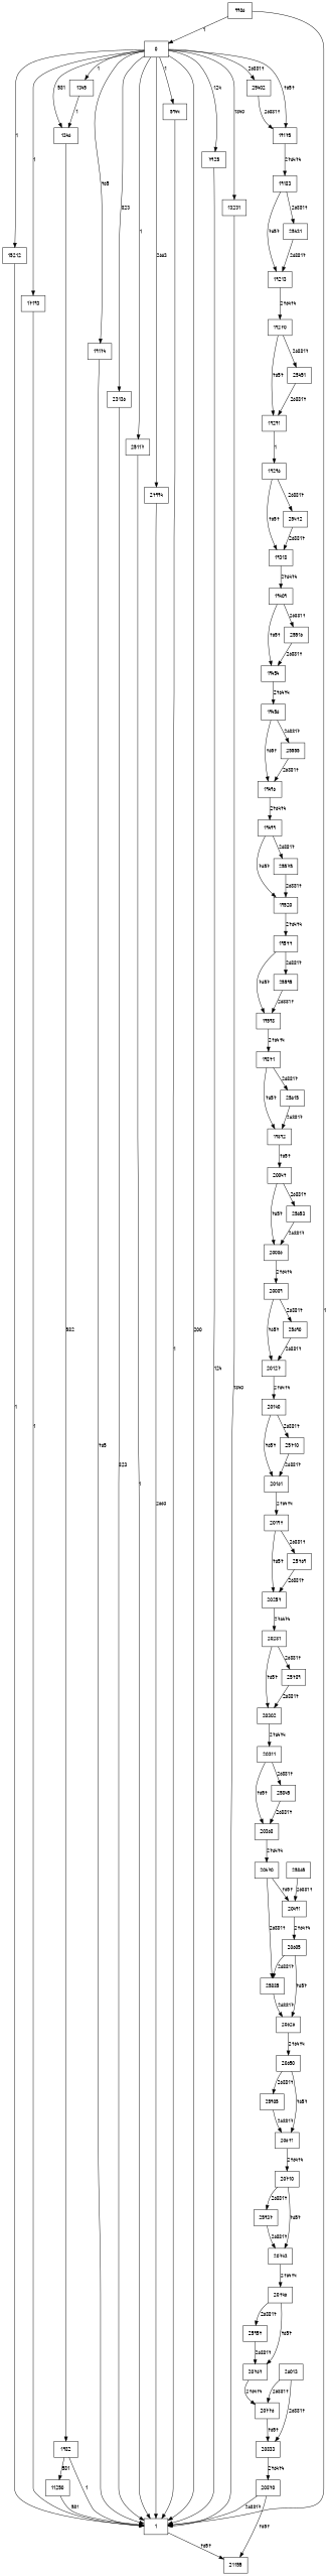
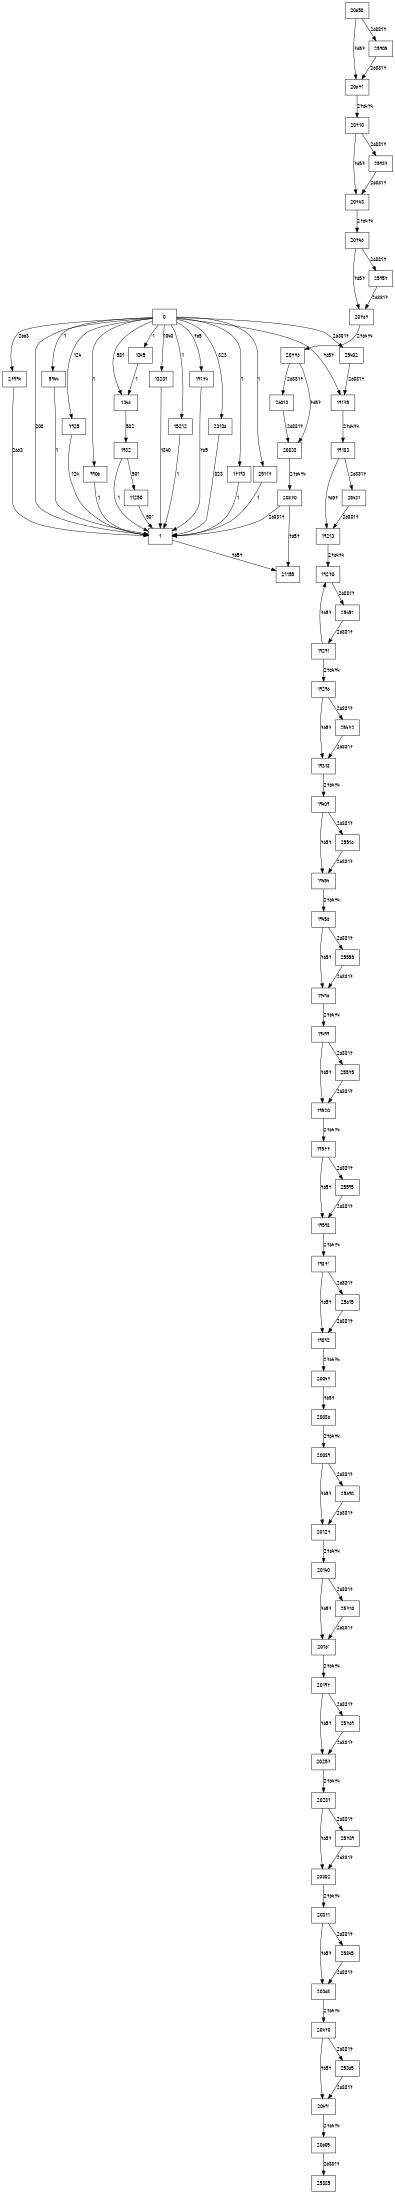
  digraph {
    fontname="Patrick Hand"
    rankdir=TB
    node [fontname="Patrick Hand" shape=rectangle]
    edge [fontname="Patrick Hand"]
    1345
    1346
    1982
    1
    11250
    21155
    5944
    7925
    9906
    13231
    15212
    17193
    19174
    19175
    19183
    19213
    25431
    19270
    19291
    25451
    19296
    19318
    25472
    19409
    19454
    25516
    19456
    19496
    25555
    19499
    19520
    25575
    19577
    19598
    25595
    19871
    19892
    25615
    20047
    20086
-   25653
    20089
    20127
    25690
    20140
    20161
    25710
    20197
    20257
    25769
    20281
    20302
    25789
    20311
    20368
    25845
    20470
    20491
    25865
    20605
-   20626
    25885
    20650
    20671
    25905
    20710
    20743
    25937
    20746
    20767
    25957
    20776
    20833
    26013
    20870
    23136
    25117
    25402
    27994
    0
    1345 -> 1346 [label=1]
    1346 -> 1982 [label=582]
    1982 -> 1 [label=1]
    1982 -> 11250 [label=581]
    1 -> 21155 [label=7657]
    11250 -> 1 [label=581]
    5944 -> 1 [label=1]
    7925 -> 1 [label=124]
    9906 -> 1 [label=1]
    13231 -> 1 [label=1840]
    15212 -> 1 [label=1]
    17193 -> 1 [label=1]
    19174 -> 1 [label=765]
    19175 -> 19183 [label=276474]
    19183 -> 19213 [label=7657]
    19183 -> 25431 [label=268817]
    19213 -> 19270 [label=276474]
    25431 -> 19213 [label=268817]
-   19270 -> 19291 [label=7657]
+   19291 -> 19270 [label=7657]
    19270 -> 25451 [label=268817]
-   19291 -> 19296 [label=1]
+   19291 -> 19296 [label=276474]
    25451 -> 19291 [label=268817]
    19296 -> 19318 [label=7657]
    19296 -> 25472 [label=268817]
    19318 -> 19409 [label=276474]
    25472 -> 19318 [label=268817]
    19409 -> 19454 [label=7657]
    19409 -> 25516 [label=268817]
    19454 -> 19456 [label=276474]
    25516 -> 19454 [label=268817]
    19456 -> 19496 [label=7657]
    19456 -> 25555 [label=268817]
    19496 -> 19499 [label=276474]
    25555 -> 19496 [label=268817]
    19499 -> 19520 [label=7657]
    19499 -> 25575 [label=268817]
    19520 -> 19577 [label=276474]
    25575 -> 19520 [label=268817]
    19577 -> 19598 [label=7657]
    19577 -> 25595 [label=268817]
    19598 -> 19871 [label=276474]
    25595 -> 19598 [label=268817]
    19871 -> 19892 [label=7657]
    19871 -> 25615 [label=268817]
-   19892 -> 20047 [label=7657]
+   19892 -> 20047 [label=276474]
    25615 -> 19892 [label=268817]
    20047 -> 20086 [label=7657]
-   20047 -> 25653 [label=268817]
    20086 -> 20089 [label=276474]
-   25653 -> 20086 [label=268817]
    20089 -> 20127 [label=7657]
    20089 -> 25690 [label=268817]
    20127 -> 20140 [label=276474]
    25690 -> 20127 [label=268817]
    20140 -> 20161 [label=7657]
    20140 -> 25710 [label=268817]
    20161 -> 20197 [label=276474]
    25710 -> 20161 [label=268817]
    20197 -> 20257 [label=7657]
    20197 -> 25769 [label=268817]
    20257 -> 20281 [label=276474]
    25769 -> 20257 [label=268817]
    20281 -> 20302 [label=7657]
    20281 -> 25789 [label=268817]
    20302 -> 20311 [label=276474]
    25789 -> 20302 [label=268817]
    20311 -> 20368 [label=7657]
    20311 -> 25845 [label=268817]
    20368 -> 20470 [label=276474]
    25845 -> 20368 [label=268817]
    20470 -> 20491 [label=7657]
-   20470 -> 25885 [label=268817]
+   20470 -> 25865 [label=268817]
    20491 -> 20605 [label=276474]
    25865 -> 20491 [label=268817]
-   20605 -> 20626 [label=7657]
    20605 -> 25885 [label=268817]
-   20626 -> 20650 [label=276474]
-   25885 -> 20626 [label=268817]
    20650 -> 20671 [label=7657]
    20650 -> 25905 [label=268817]
    20671 -> 20710 [label=276474]
    25905 -> 20671 [label=268817]
    20710 -> 20743 [label=7657]
    20710 -> 25937 [label=268817]
    20743 -> 20746 [label=276474]
    25937 -> 20743 [label=268817]
    20746 -> 20767 [label=7657]
    20746 -> 25957 [label=268817]
    20767 -> 20776 [label=276474]
    25957 -> 20767 [label=268817]
    20776 -> 20833 [label=7657]
-   26013 -> 20776 [label=268817]
+   20776 -> 26013 [label=268817]
    20833 -> 20870 [label=276474]
    26013 -> 20833 [label=268817]
    20870 -> 1 [label=268817]
    20870 -> 21155 [label=7657]
    23136 -> 1 [label=823]
    25117 -> 1 [label=1]
    25402 -> 19175 [label=268817]
    27994 -> 1 [label=2663]
    0 -> 1345 [label=1]
    0 -> 1346 [label=581]
    0 -> 1 [label=200]
    0 -> 5944 [label=1]
    0 -> 7925 [label=124]
-   9906 -> 0 [label=1]
+   0 -> 9906 [label=1]
    0 -> 13231 [label=1840]
    0 -> 15212 [label=1]
    0 -> 17193 [label=1]
    0 -> 19174 [label=765]
    0 -> 19175 [label=7657]
    0 -> 23136 [label=823]
    0 -> 25117 [label=1]
    0 -> 25402 [label=268817]
    0 -> 27994 [label=2663]
  }
